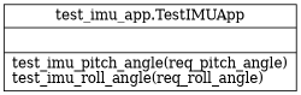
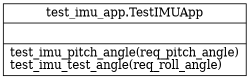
  digraph {
    rankdir=BT
-   n1 [color=black fontcolor=black label=<{test_imu_app.TestIMUApp|<br ALIGN="LEFT"/>|test_imu_pitch_angle(req_pitch_angle)<br ALIGN="LEFT"/>test_imu_roll_angle(req_roll_angle)<br ALIGN="LEFT"/>}> shape=record style=solid]
+   n1 [color=black fontcolor=black label=<{test_imu_app.TestIMUApp|<br ALIGN="LEFT"/>|test_imu_pitch_angle(req_pitch_angle)<br ALIGN="LEFT"/>test_imu_test_angle(req_roll_angle)<br ALIGN="LEFT"/>}> shape=record style=solid]
  }
